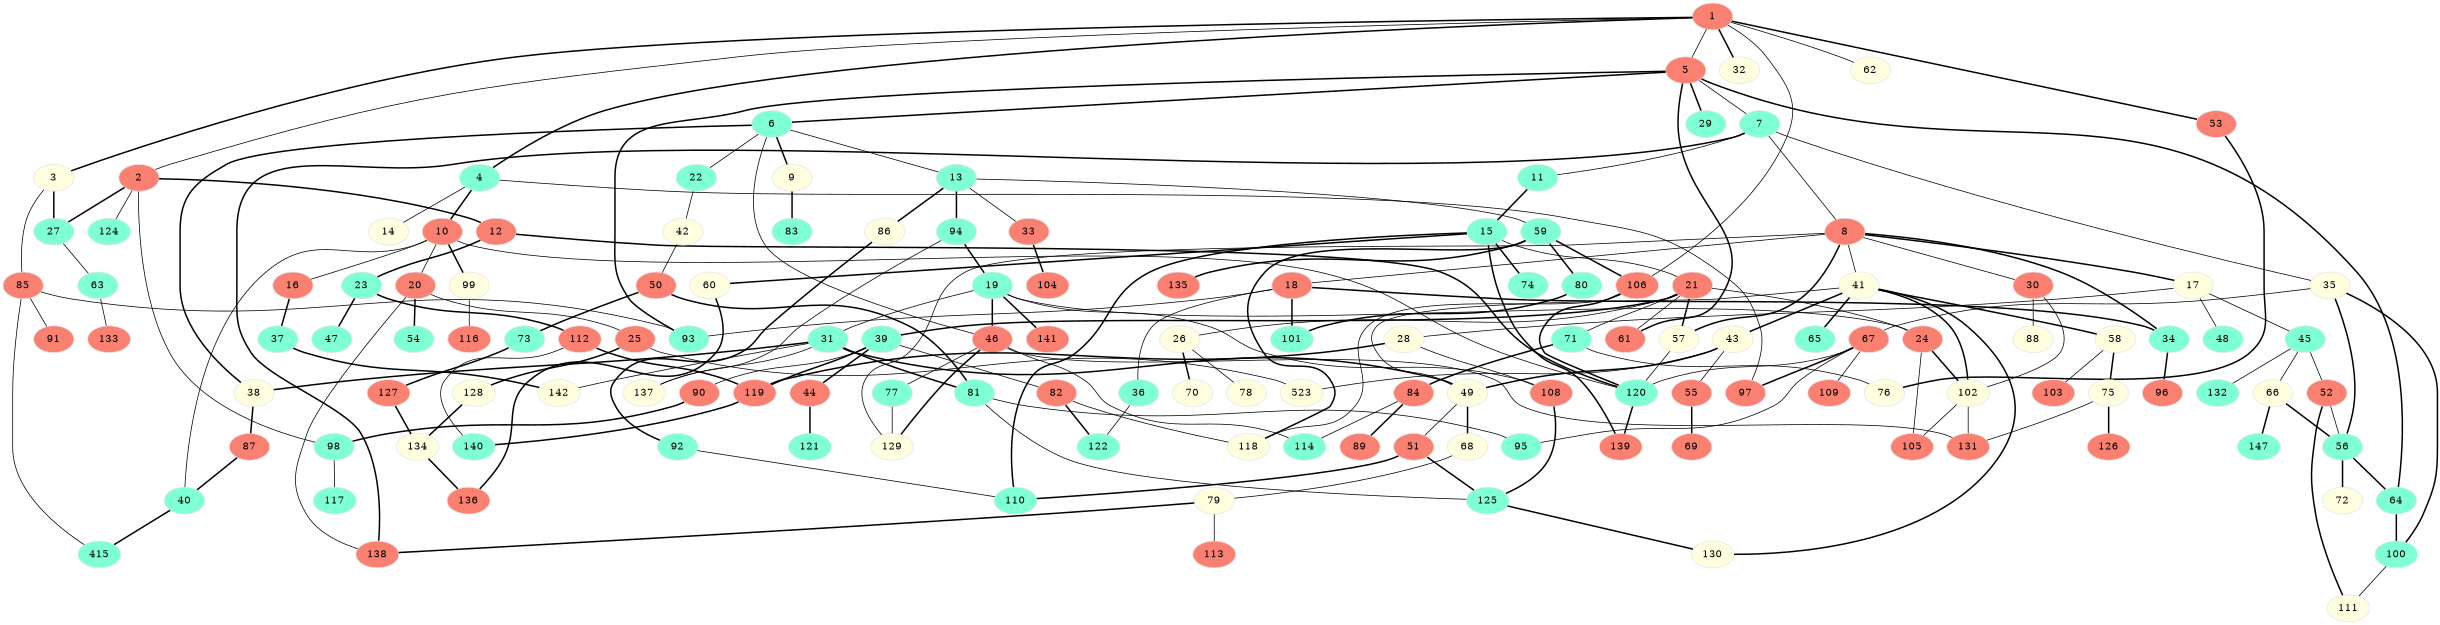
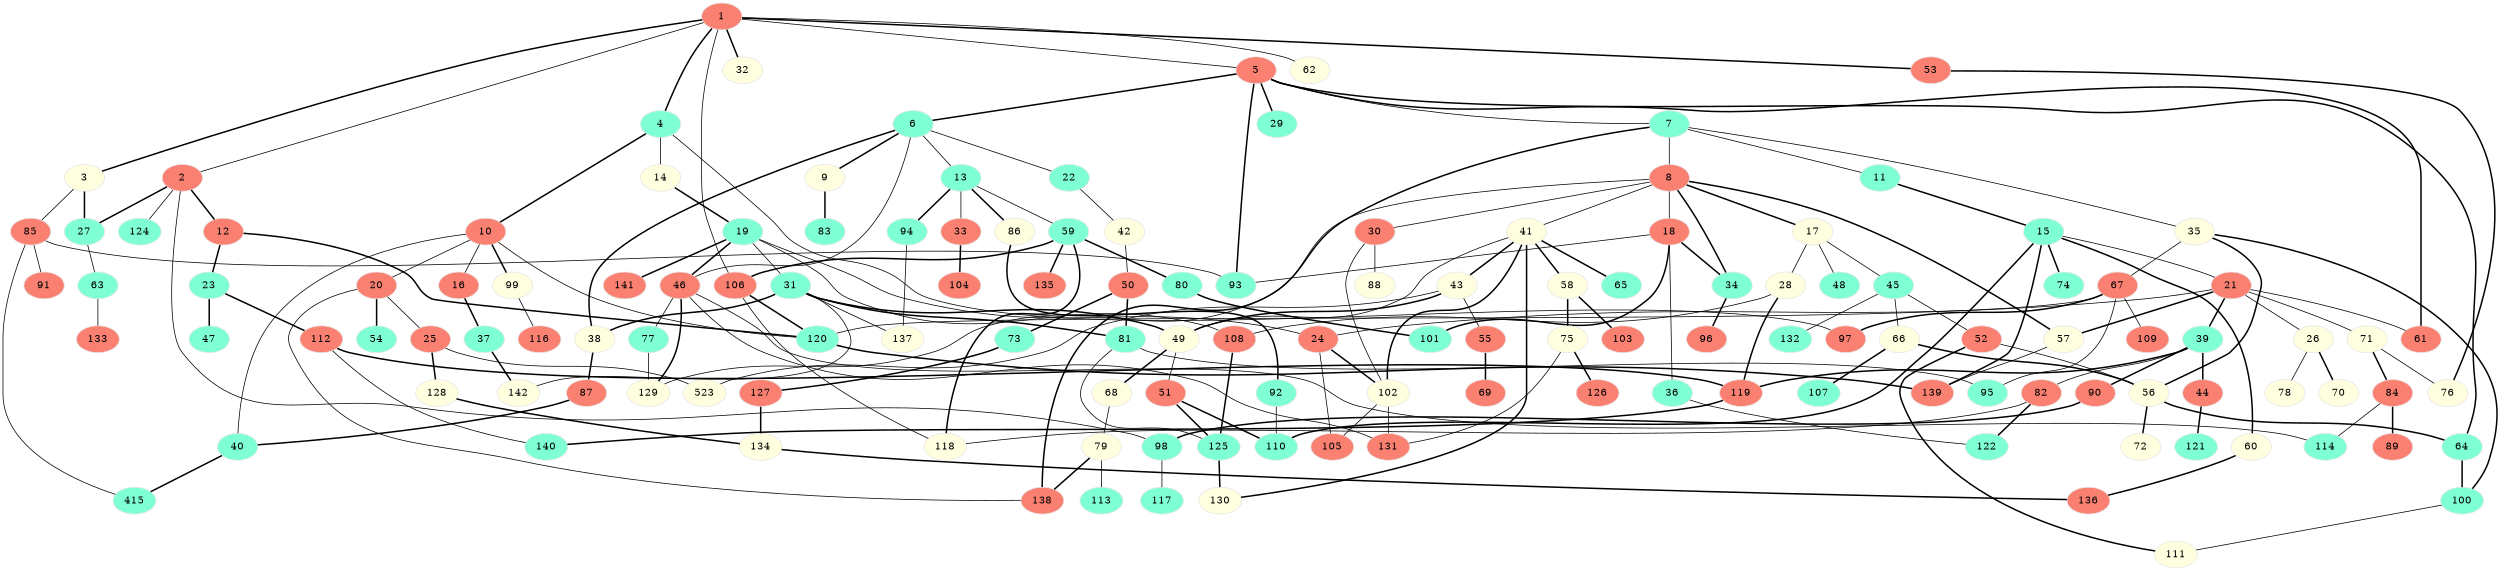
  graph {
    node [color=gray90 fillcolor=salmon style=filled]
    edge [style=bold]
    1
    2
    3 [fillcolor=lightyellow]
    4 [fillcolor=aquamarine]
    5
    32 [fillcolor=lightyellow]
    53
    62 [fillcolor=lightyellow]
    106
    12
    27 [fillcolor=aquamarine]
    98 [fillcolor=aquamarine]
    124 [fillcolor=aquamarine]
    85
    10
    14 [fillcolor=lightyellow]
    97
    6 [fillcolor=aquamarine]
    7 [fillcolor=aquamarine]
    29 [fillcolor=aquamarine]
    61
    64 [fillcolor=aquamarine]
    93 [fillcolor=aquamarine]
    76 [fillcolor=lightyellow]
    120 [fillcolor=aquamarine]
    118 [fillcolor=lightyellow]
    23 [fillcolor=aquamarine]
    63 [fillcolor=aquamarine]
    117 [fillcolor=aquamarine]
    n30 [fillcolor=aquamarine label=415]
    91
    16
    20
    40 [fillcolor=aquamarine]
    99 [fillcolor=lightyellow]
    19 [fillcolor=aquamarine]
    9 [fillcolor=lightyellow]
    13 [fillcolor=aquamarine]
    22 [fillcolor=aquamarine]
    38 [fillcolor=lightyellow]
    46
    8
    11 [fillcolor=aquamarine]
    35 [fillcolor=lightyellow]
    138
    100 [fillcolor=aquamarine]
    83 [fillcolor=aquamarine]
    33
    59 [fillcolor=aquamarine]
    86 [fillcolor=lightyellow]
    94 [fillcolor=aquamarine]
    42 [fillcolor=lightyellow]
    87
    129 [fillcolor=lightyellow]
    77 [fillcolor=aquamarine]
    114 [fillcolor=aquamarine]
    131
    17 [fillcolor=lightyellow]
    18
    30
    34 [fillcolor=aquamarine]
    41 [fillcolor=lightyellow]
    57 [fillcolor=lightyellow]
    15 [fillcolor=aquamarine]
-   56 [fillcolor=aquamarine]
+   56 [fillcolor=lightyellow]
    67
    28 [fillcolor=lightyellow]
    45 [fillcolor=aquamarine]
    48 [fillcolor=aquamarine]
    36 [fillcolor=aquamarine]
    101 [fillcolor=aquamarine]
    102 [fillcolor=lightyellow]
    88 [fillcolor=lightyellow]
    96
    49 [fillcolor=lightyellow]
    43 [fillcolor=lightyellow]
    58 [fillcolor=lightyellow]
    65 [fillcolor=aquamarine]
    130 [fillcolor=lightyellow]
    37 [fillcolor=aquamarine]
    25
    54 [fillcolor=aquamarine]
    116
    139
    21
    60 [fillcolor=lightyellow]
    74 [fillcolor=aquamarine]
    110 [fillcolor=aquamarine]
    47 [fillcolor=aquamarine]
    112
    104
    80 [fillcolor=aquamarine]
    135
    92 [fillcolor=aquamarine]
    137 [fillcolor=lightyellow]
    24
    31 [fillcolor=aquamarine]
    108
    141
    26 [fillcolor=lightyellow]
    39 [fillcolor=aquamarine]
-   71 [fillcolor=aquamarine]
+   71 [fillcolor=lightyellow]
    136
    142 [fillcolor=lightyellow]
    119
    52
    66 [fillcolor=lightyellow]
    132 [fillcolor=aquamarine]
    122 [fillcolor=aquamarine]
    105
    81 [fillcolor=aquamarine]
    125 [fillcolor=aquamarine]
    n113 [fillcolor=lightyellow label=523]
    128 [fillcolor=lightyellow]
    70 [fillcolor=lightyellow]
    78 [fillcolor=lightyellow]
    44
    82
    90
    84
    50
    140 [fillcolor=aquamarine]
    134 [fillcolor=lightyellow]
    133
    51
    68 [fillcolor=lightyellow]
    95 [fillcolor=aquamarine]
    72 [fillcolor=lightyellow]
    109
    111 [fillcolor=lightyellow]
    121 [fillcolor=aquamarine]
    55
    75 [fillcolor=lightyellow]
    103
    73 [fillcolor=aquamarine]
    69
-   107 [fillcolor=aquamarine label=147]
+   107 [fillcolor=aquamarine]
    79 [fillcolor=lightyellow]
    127
    126
-   113
+   113 [fillcolor=aquamarine]
    89
    1 -- 2 [style=solid]
    1 -- 3
    1 -- 4
    1 -- 5 [style=solid]
    1 -- 32
    1 -- 53
    1 -- 62 [style=solid]
    1 -- 106 [style=solid]
    2 -- 12
    2 -- 27
    2 -- 98 [style=solid]
    2 -- 124 [style=solid]
    3 -- 27
    3 -- 85 [style=solid]
    4 -- 10
    4 -- 14 [style=solid]
    4 -- 97 [style=solid]
    5 -- 6
    5 -- 7 [style=solid]
    5 -- 29
    5 -- 61
    5 -- 64
    5 -- 93
    53 -- 76
    106 -- 120
    106 -- 118 [style=solid]
    12 -- 120
    12 -- 23
    27 -- 63 [style=solid]
    98 -- 117 [style=solid]
    85 -- 93 [style=solid]
    85 -- n30 [style=solid]
    85 -- 91 [style=solid]
    10 -- 120 [style=solid]
    10 -- 16 [style=solid]
    10 -- 20 [style=solid]
    10 -- 40 [style=solid]
    10 -- 99
-   94 -- 19
+   14 -- 19
    6 -- 9
    6 -- 13 [style=solid]
    6 -- 22 [style=solid]
    6 -- 38
    6 -- 46 [style=solid]
    7 -- 8 [style=solid]
    7 -- 11 [style=solid]
    7 -- 35 [style=solid]
    7 -- 138
    64 -- 100
    120 -- 139
    23 -- 47
    23 -- 112
    63 -- 133 [style=solid]
    16 -- 37
    20 -- 138 [style=solid]
    20 -- 25 [style=solid]
    20 -- 54
    40 -- n30
    99 -- 116 [style=solid]
    19 -- 46
    19 -- 24 [style=solid]
    19 -- 31 [style=solid]
    19 -- 108 [style=solid]
    19 -- 141
    9 -- 83
    13 -- 33 [style=solid]
    13 -- 59 [style=solid]
    13 -- 86
    13 -- 94
    22 -- 42 [style=solid]
    38 -- 87
    46 -- 129
    46 -- 77 [style=solid]
    46 -- 114 [style=solid]
    46 -- 131 [style=solid]
    8 -- 129 [style=solid]
    8 -- 17
    8 -- 18 [style=solid]
    8 -- 30 [style=solid]
    8 -- 34
    8 -- 41 [style=solid]
    8 -- 57
    11 -- 15
    35 -- 100
    35 -- 56
    35 -- 67 [style=solid]
    100 -- 111 [style=solid]
    33 -- 104
    59 -- 106
    59 -- 118
    59 -- 80
    59 -- 135
    86 -- 92
    94 -- 137 [style=solid]
    42 -- 50 [style=solid]
    87 -- 40
    77 -- 129 [style=solid]
    17 -- 28 [style=solid]
    17 -- 45 [style=solid]
    17 -- 48 [style=solid]
    18 -- 93 [style=solid]
    18 -- 34
    18 -- 36 [style=solid]
    18 -- 101
    30 -- 102 [style=solid]
    30 -- 88 [style=solid]
    34 -- 96
    41 -- 102
    41 -- 49 [style=solid]
    41 -- 43
    41 -- 58
    41 -- 65
    41 -- 130
-   57 -- 120 [style=solid]
+   57 -- 139 [style=solid]
    15 -- 139
    15 -- 21 [style=solid]
    15 -- 60
    15 -- 74
    15 -- 110
    56 -- 64
    56 -- 72
    67 -- 97
    67 -- 120 [style=solid]
    67 -- 95 [style=solid]
    67 -- 109 [style=solid]
    28 -- 108 [style=solid]
    28 -- 119
    45 -- 52 [style=solid]
    45 -- 66 [style=solid]
    45 -- 132 [style=solid]
    36 -- 122 [style=solid]
    102 -- 131 [style=solid]
    102 -- 105 [style=solid]
    49 -- 51 [style=solid]
    49 -- 68
    43 -- 49
    43 -- n113 [style=solid]
    43 -- 55 [style=solid]
    58 -- 75
-   58 -- 103 [style=solid]
+   58 -- 103
    37 -- 142
    25 -- n113 [style=solid]
    25 -- 128
    21 -- 61 [style=solid]
    21 -- 57
    21 -- 24 [style=solid]
    21 -- 26 [style=solid]
    21 -- 39
    21 -- 71 [style=solid]
    60 -- 136
    112 -- 119
    112 -- 140 [style=solid]
    80 -- 101
    92 -- 110 [style=solid]
    24 -- 102
    24 -- 105 [style=solid]
    31 -- 38
    31 -- 49
    31 -- 137 [style=solid]
    31 -- 142 [style=solid]
    31 -- 81
    108 -- 125
    26 -- 70
    26 -- 78 [style=solid]
    39 -- 119
    39 -- 44
    39 -- 82 [style=solid]
-   39 -- 90 [style=solid]
+   39 -- 90
    71 -- 76 [style=solid]
    71 -- 84
    119 -- 140
    52 -- 56 [style=solid]
    52 -- 111
    66 -- 56
    66 -- 107
    81 -- 125 [style=solid]
    81 -- 95 [style=solid]
    125 -- 130
    128 -- 134
    44 -- 121
    82 -- 118 [style=solid]
    82 -- 122
    90 -- 98
    84 -- 114 [style=solid]
    84 -- 89
    50 -- 81
    50 -- 73
    134 -- 136
    51 -- 110
    51 -- 125
    68 -- 79 [style=solid]
    55 -- 69
    75 -- 131 [style=solid]
    75 -- 126
    73 -- 127
    79 -- 138
    79 -- 113 [style=solid]
    127 -- 134
  }
